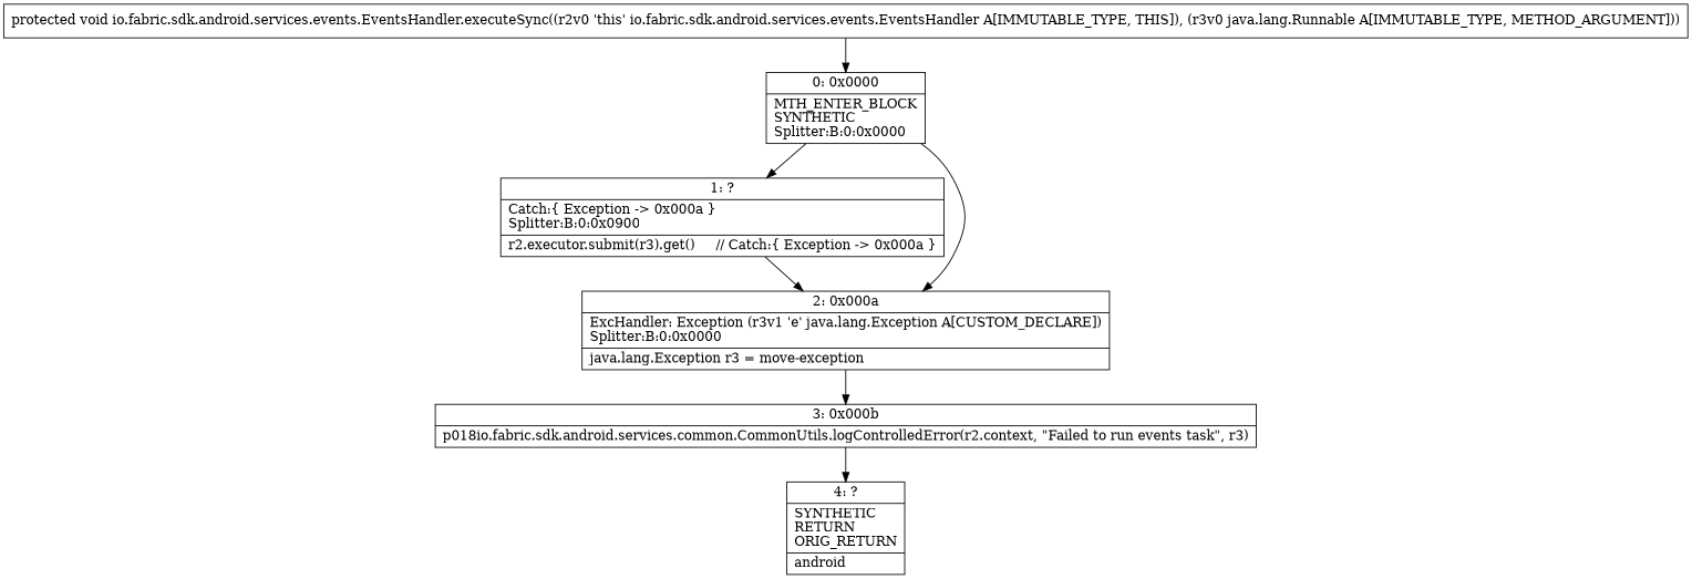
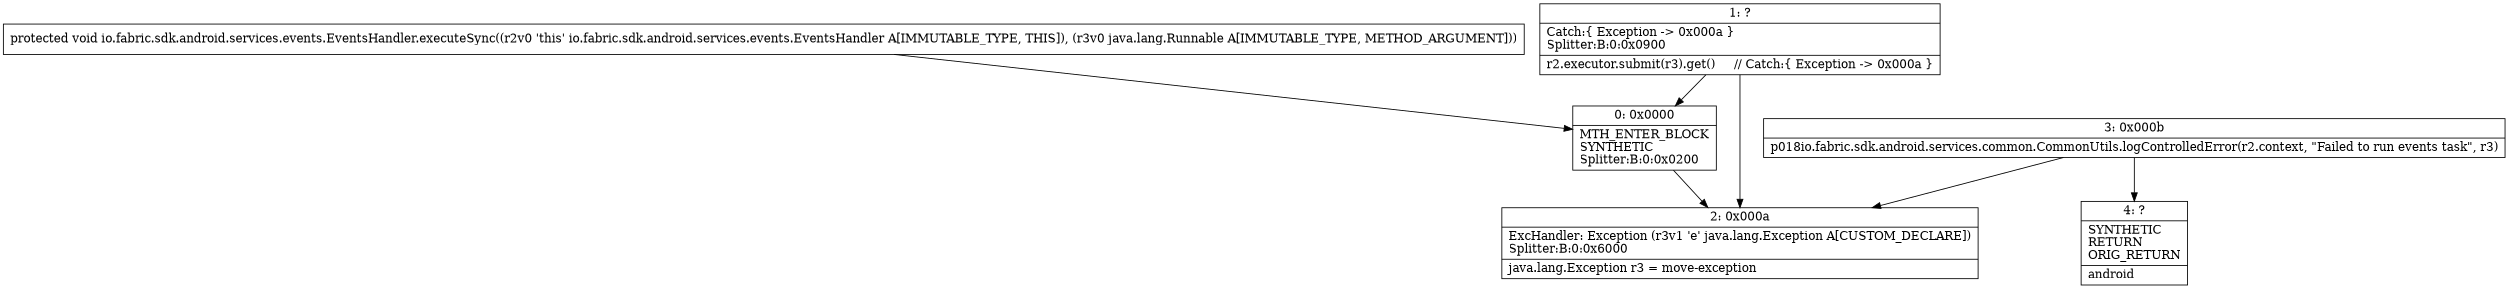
  digraph {
    node [shape=record]
-   n1 [label="{0\:\ 0x0000|MTH_ENTER_BLOCK\lSYNTHETIC\lSplitter:B:0:0x0000\l}"]
+   n1 [label="{0\:\ 0x0000|MTH_ENTER_BLOCK\lSYNTHETIC\lSplitter:B:0:0x0200\l}"]
    n2 [label="{1\:\ ?|Catch:\{ Exception \-\> 0x000a \}\lSplitter:B:0:0x0900\l|r2.executor.submit(r3).get()     \/\/ Catch:\{ Exception \-\> 0x000a \}\l}"]
-   n3 [label="{2\:\ 0x000a|ExcHandler: Exception (r3v1 'e' java.lang.Exception A[CUSTOM_DECLARE])\lSplitter:B:0:0x0000\l|java.lang.Exception r3 = move\-exception\l}"]
+   n3 [label="{2\:\ 0x000a|ExcHandler: Exception (r3v1 'e' java.lang.Exception A[CUSTOM_DECLARE])\lSplitter:B:0:0x6000\l|java.lang.Exception r3 = move\-exception\l}"]
    n4 [label="{3\:\ 0x000b|p018io.fabric.sdk.android.services.common.CommonUtils.logControlledError(r2.context, \"Failed to run events task\", r3)\l}"]
    n5 [label="{4\:\ ?|SYNTHETIC\lRETURN\lORIG_RETURN\l|android\l}"]
    n6 [label="{protected void io.fabric.sdk.android.services.events.EventsHandler.executeSync((r2v0 'this' io.fabric.sdk.android.services.events.EventsHandler A[IMMUTABLE_TYPE, THIS]), (r3v0 java.lang.Runnable A[IMMUTABLE_TYPE, METHOD_ARGUMENT])) }"]
-   n1 -> n2
+   n2 -> n1
    n1 -> n3
    n2 -> n3
-   n3 -> n4
+   n4 -> n3
    n4 -> n5
    n6 -> n1
  }
